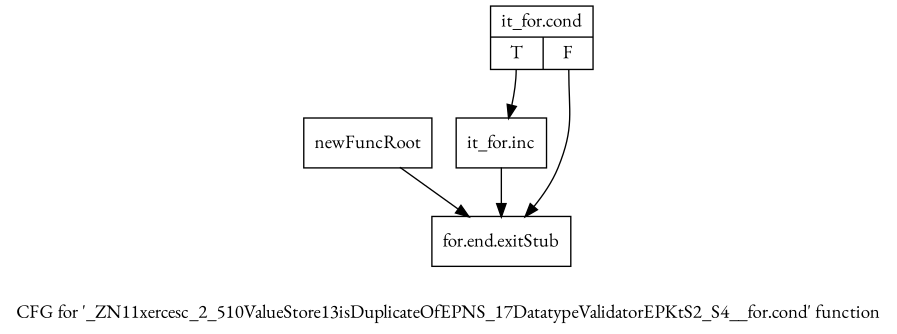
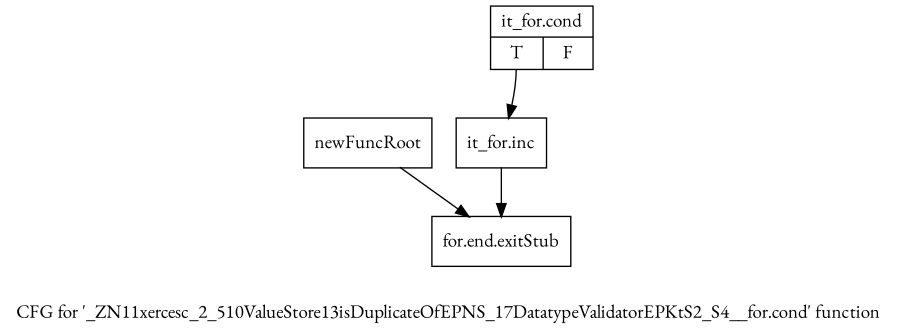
  digraph {
    fontname="EB Garamond"
    label="CFG for '_ZN11xercesc_2_510ValueStore13isDuplicateOfEPNS_17DatatypeValidatorEPKtS2_S4__for.cond' function"
    node [fontname="EB Garamond" shape=record]
    edge [fontname="EB Garamond"]
    n1 [label="{newFuncRoot}"]
    n2 [label="{for.end.exitStub}"]
    n3 [label="{it_for.cond|{<s0>T|<s1>F}}"]
    n4 [label="{it_for.inc}"]
    n1 -> n2
-   n3 -> n2 [tailport=s1]
    n3 -> n4 [tailport=s0]
    n4 -> n2
  }
